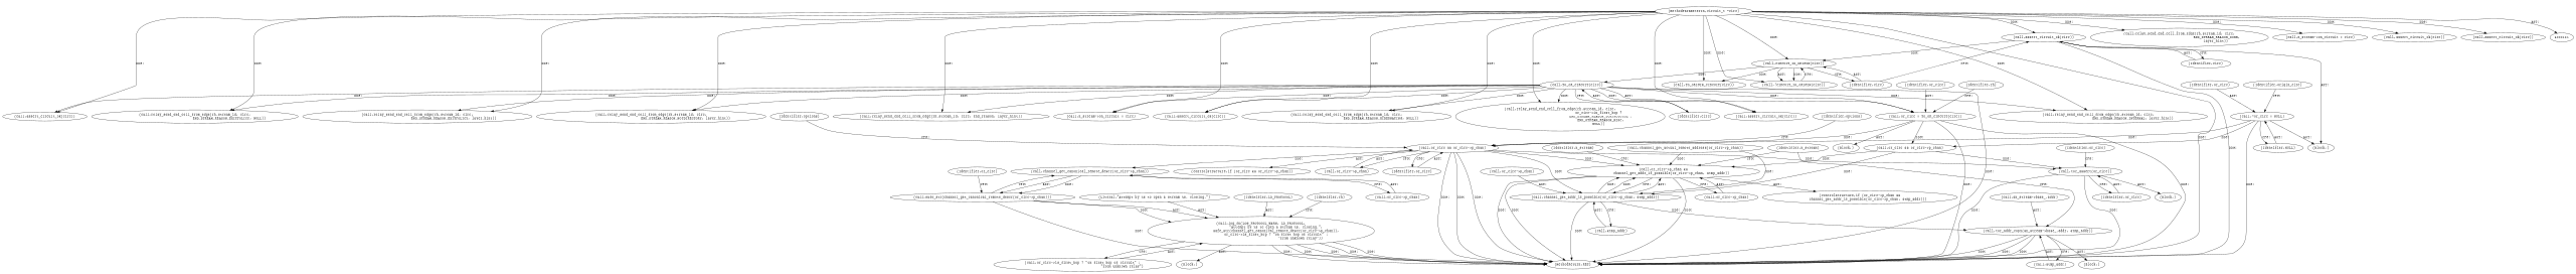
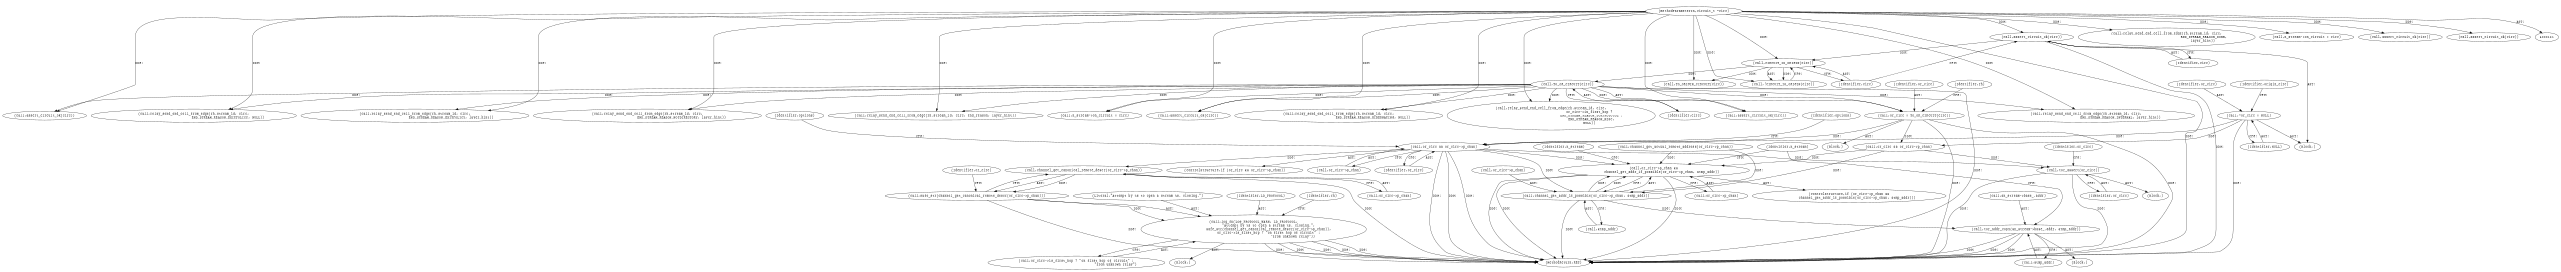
  digraph {
    fontname="Courier Prime"
    node [fontname="Courier Prime"]
    edge [fontname="Courier Prime"]
    n1 [label="(Call,or_circ && or_circ->p_chan)"]
    n2 [label="(Call,channel_get_canonical_remote_descr(or_circ->p_chan))"]
    n3 [label="(Call,tor_assert(or_circ))"]
    n4 [label="(Call,or_circ->p_chan &&\n        channel_get_addr_if_possible(or_circ->p_chan, &tmp_addr))"]
    n5 [label="(Call,channel_get_addr_if_possible(or_circ->p_chan, &tmp_addr))"]
    n6 [label="(MethodReturn,RET)"]
    n7 [label="(ControlStructure,if (or_circ && or_circ->p_chan))"]
    n8 [label="(Identifier,or_circ)"]
    n9 [label="(Call,or_circ->p_chan)"]
    n10 [label="(Call,safe_str(channel_get_canonical_remote_descr(or_circ->p_chan)))"]
    n11 [label="(Call,or_circ->p_chan)"]
    n12 [label="(Identifier,or_circ)"]
    n13 [label="(Block,)"]
    n14 [label="(ControlStructure,if (or_circ->p_chan &&\n        channel_get_addr_if_possible(or_circ->p_chan, &tmp_addr)))"]
    n15 [label="(Call,or_circ->p_chan)"]
    n16 [label="(Call,tor_addr_copy(&n_stream->base_.addr, &tmp_addr))"]
    n17 [label="(Call,&tmp_addr)"]
    n18 [label="(Call,*or_circ = NULL)"]
    n19 [label="(Block,)"]
    n20 [label="(Call,or_circ && or_circ->p_chan)"]
    n21 [label="(Identifier,NULL)"]
    n22 [label="(Call,or_circ = TO_OR_CIRCUIT(circ))"]
    n23 [label="(Block,)"]
    n24 [label="(Call,TO_OR_CIRCUIT(circ))"]
    n25 [label="(Call,relay_send_end_cell_from_edge(rh.stream_id, circ,\n                                  END_STREAM_REASON_HIBERNATING, NULL))"]
    n26 [label="(Call,assert_circuit_ok(circ))"]
    n27 [label="(Call,assert_circuit_ok(circ))"]
    n28 [label="(Call,relay_send_end_cell_from_edge(rh.stream_id, circ,\n                                  END_STREAM_REASON_NOTDIRECTORY, layer_hint))"]
    n29 [label="(Call,relay_send_end_cell_from_edge(rh.stream_id, circ,\n                                    END_STREAM_REASON_EXITPOLICY, layer_hint))"]
    n30 [label="(Call,relay_send_end_cell_from_edge(rh.stream_id, circ, end_reason, layer_hint))"]
    n31 [label="(Call,n_stream->on_circuit = circ)"]
    n32 [label="(Identifier,circ)"]
    n33 [label="(Call,relay_send_end_cell_from_edge(rh.stream_id, circ,\n                                      or_circ->is_first_hop ?\n                                        END_STREAM_REASON_TORPROTOCOL :\n                                        END_STREAM_REASON_MISC,\n                                      NULL))"]
    n34 [label="(Call,relay_send_end_cell_from_edge(rh.stream_id, circ,\n                                  END_STREAM_REASON_EXITPOLICY, NULL))"]
    n35 [label="(Call,assert_circuit_ok(circ))"]
    n36 [label="(Call,relay_send_end_cell_from_edge(rh.stream_id, circ,\n                                  END_STREAM_REASON_INTERNAL, layer_hint))"]
    n37 [label="(Call,CIRCUIT_IS_ORIGIN(circ))"]
    n38 [label="(Call,!CIRCUIT_IS_ORIGIN(circ))"]
    n39 [label="(Identifier,circ)"]
    n40 [label="(Call,TO_ORIGIN_CIRCUIT(circ))"]
    n41 [label="(Call,assert_circuit_ok(circ))"]
    n42 [label="(Identifier,circ)"]
    n43 [label="(MethodParameterIn,circuit_t *circ)"]
    n44 [label="(Call,relay_send_end_cell_from_edge(rh.stream_id, circ,\n                                     END_STREAM_REASON_DONE,\n                                    layer_hint))"]
    n45 [label="(Call,n_stream->on_circuit = circ)"]
    n46 [label="(Call,assert_circuit_ok(circ))"]
    n47 [label="(Call,assert_circuit_ok(circ))"]
    n48 [label=4000121]
    n49 [label="(Call,log_fn(LOG_PROTOCOL_WARN, LD_PROTOCOL,\n               \"Attempt by %s to open a stream %s. Closing.\",\n               safe_str(channel_get_canonical_remote_descr(or_circ->p_chan)),\n               or_circ->is_first_hop ? \"on first hop of circuit\" :\n                                       \"from unknown relay\"))"]
    n50 [label="(Call,or_circ->is_first_hop ? \"on first hop of circuit\" :\n                                       \"from unknown relay\")"]
    n51 [label="(Block,)"]
    n52 [label="(Call,&tmp_addr)"]
    n53 [label="(Block,)"]
    n54 [label="(Identifier,or_circ)"]
    n55 [label="(Identifier,LD_PROTOCOL)"]
    n56 [label="(Identifier,rh)"]
    n57 [label="(Call,or_circ->p_chan)"]
    n58 [label="(Identifier,n_stream)"]
    n59 [label="(Identifier,options)"]
    n60 [label="(Identifier,or_circ)"]
    n61 [label="(Identifier,rh)"]
    n62 [label="(Call,channel_get_actual_remote_address(or_circ->p_chan))"]
    n63 [label="(Identifier,options)"]
    n64 [label="(Literal,\"Attempt by %s to open a stream %s. Closing.\")"]
    n65 [label="(Identifier,origin_circ)"]
    n66 [label="(Identifier,or_circ)"]
    n67 [label="(Identifier,or_circ)"]
    n68 [label="(Call,&n_stream->base_.addr)"]
    n69 [label="(Identifier,n_stream)"]
    n1 -> n2 [label="DDG: "]
    n1 -> n3 [label="DDG: "]
    n1 -> n4 [label="DDG: "]
    n1 -> n5 [label="DDG: "]
    n1 -> n6 [label="DDG: "]
    n1 -> n6 [label="DDG: "]
    n1 -> n6 [label="DDG: "]
    n1 -> n7 [label="AST: "]
    n1 -> n8 [label="CFG: "]
    n1 -> n9 [label="CFG: "]
+   n2 -> n6 [label="DDG: "]
    n2 -> n10 [label="AST: "]
    n2 -> n10 [label="DDG: "]
    n2 -> n11 [label="CFG: "]
    n3 -> n6 [label="DDG: "]
    n3 -> n6 [label="DDG: "]
    n3 -> n12 [label="CFG: "]
    n3 -> n13 [label="AST: "]
    n4 -> n5 [label="CFG: "]
    n4 -> n6 [label="DDG: "]
    n4 -> n6 [label="DDG: "]
    n4 -> n6 [label="DDG: "]
    n4 -> n14 [label="AST: "]
    n4 -> n15 [label="CFG: "]
    n5 -> n4 [label="AST: "]
    n5 -> n4 [label="DDG: "]
    n5 -> n4 [label="DDG: "]
    n5 -> n6 [label="DDG: "]
    n5 -> n16 [label="DDG: "]
    n5 -> n17 [label="CFG: "]
    n8 -> n1 [label="AST: "]
    n9 -> n1 [label="AST: "]
    n10 -> n2 [label="CFG: "]
    n10 -> n6 [label="DDG: "]
    n10 -> n49 [label="AST: "]
    n10 -> n49 [label="DDG: "]
    n11 -> n2 [label="AST: "]
    n12 -> n3 [label="AST: "]
    n15 -> n4 [label="AST: "]
    n16 -> n6 [label="DDG: "]
    n16 -> n6 [label="DDG: "]
    n16 -> n6 [label="DDG: "]
    n16 -> n52 [label="CFG: "]
    n16 -> n53 [label="AST: "]
    n17 -> n5 [label="AST: "]
    n18 -> n1 [label="DDG: "]
    n18 -> n6 [label="DDG: "]
    n18 -> n19 [label="AST: "]
    n18 -> n20 [label="DDG: "]
    n18 -> n21 [label="CFG: "]
    n20 -> n3 [label="DDG: "]
    n20 -> n4 [label="DDG: "]
    n20 -> n5 [label="DDG: "]
    n21 -> n18 [label="AST: "]
    n22 -> n1 [label="DDG: "]
    n22 -> n6 [label="DDG: "]
    n22 -> n6 [label="DDG: "]
    n22 -> n20 [label="DDG: "]
    n22 -> n23 [label="AST: "]
    n24 -> n6 [label="DDG: "]
    n24 -> n22 [label="AST: "]
    n24 -> n22 [label="DDG: "]
    n24 -> n25 [label="DDG: "]
    n24 -> n26 [label="DDG: "]
    n24 -> n27 [label="DDG: "]
    n24 -> n28 [label="DDG: "]
    n24 -> n29 [label="DDG: "]
    n24 -> n30 [label="DDG: "]
    n24 -> n31 [label="DDG: "]
    n24 -> n32 [label="CFG: "]
    n24 -> n33 [label="DDG: "]
    n24 -> n34 [label="DDG: "]
    n24 -> n35 [label="DDG: "]
    n24 -> n36 [label="DDG: "]
    n32 -> n24 [label="AST: "]
    n37 -> n24 [label="DDG: "]
    n37 -> n38 [label="AST: "]
    n37 -> n38 [label="DDG: "]
    n37 -> n39 [label="CFG: "]
    n37 -> n40 [label="DDG: "]
    n38 -> n37 [label="CFG: "]
    n39 -> n37 [label="AST: "]
    n39 -> n41 [label="CFG: "]
    n41 -> n6 [label="DDG: "]
    n41 -> n19 [label="AST: "]
    n41 -> n37 [label="DDG: "]
    n41 -> n42 [label="CFG: "]
    n42 -> n41 [label="AST: "]
    n43 -> n6 [label="DDG: "]
    n43 -> n25 [label="DDG: "]
    n43 -> n26 [label="DDG: "]
    n43 -> n27 [label="DDG: "]
    n43 -> n28 [label="DDG: "]
    n43 -> n29 [label="DDG: "]
    n43 -> n30 [label="DDG: "]
    n43 -> n31 [label="DDG: "]
    n43 -> n33 [label="DDG: "]
    n43 -> n34 [label="DDG: "]
    n43 -> n35 [label="DDG: "]
    n43 -> n36 [label="DDG: "]
    n43 -> n37 [label="DDG: "]
    n43 -> n38 [label="DDG: "]
    n43 -> n40 [label="DDG: "]
    n43 -> n41 [label="DDG: "]
    n43 -> n44 [label="DDG: "]
    n43 -> n45 [label="DDG: "]
    n43 -> n46 [label="DDG: "]
    n43 -> n47 [label="DDG: "]
    n43 -> n48 [label="AST: "]
    n49 -> n6 [label="DDG: "]
    n49 -> n6 [label="DDG: "]
    n49 -> n6 [label="DDG: "]
    n49 -> n6 [label="DDG: "]
    n49 -> n6 [label="DDG: "]
    n49 -> n50 [label="CFG: "]
    n49 -> n51 [label="AST: "]
    n50 -> n49 [label="AST: "]
    n52 -> n16 [label="AST: "]
    n54 -> n3 [label="CFG: "]
    n55 -> n49 [label="AST: "]
    n56 -> n49 [label="CFG: "]
    n57 -> n5 [label="AST: "]
    n58 -> n4 [label="CFG: "]
    n59 -> n1 [label="CFG: "]
    n60 -> n18 [label="AST: "]
    n61 -> n22 [label="CFG: "]
    n62 -> n4 [label="DDG: "]
    n62 -> n5 [label="DDG: "]
    n63 -> n1 [label="CFG: "]
    n64 -> n49 [label="AST: "]
    n65 -> n18 [label="CFG: "]
    n66 -> n22 [label="AST: "]
    n67 -> n10 [label="CFG: "]
    n68 -> n16 [label="AST: "]
    n69 -> n4 [label="CFG: "]
    n69 -> n16 [label="CFG: "]
  }
